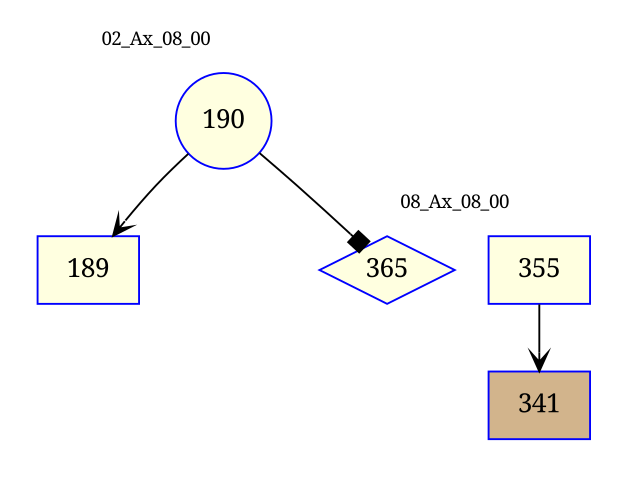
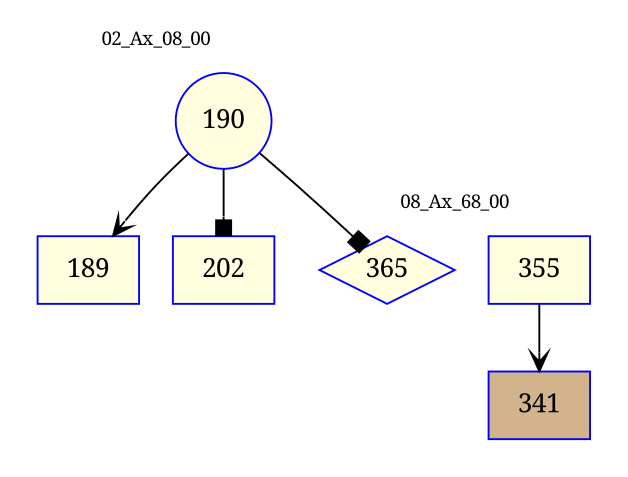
  digraph {
    fontname="Noto Serif"
    node [color=blue fillcolor=lightyellow fontname="Noto Serif" shape=box style=filled]
    edge [arrowhead=vee color=black fontname="Noto Serif"]
    n1 [label=190 shape=circle]
    n2 [label=189]
+   n3 [label=202]
    n4 [label=355]
    n5 [fillcolor=tan label=341]
    n6 [label=365 shape=diamond]
    subgraph cluster_1 {
      color=white
      fontsize=10
      label="02_Ax_08_00"
      n1
      n2
+     n3
    }
    subgraph cluster_2 {
      color=white
      fontsize=10
-     label="08_Ax_08_00"
+     label="08_Ax_68_00"
      n4
      n5
      n6
    }
    n1 -> n2
+   n1 -> n3 [arrowhead=box]
    n1 -> n6 [arrowhead=box]
    n4 -> n5
  }
